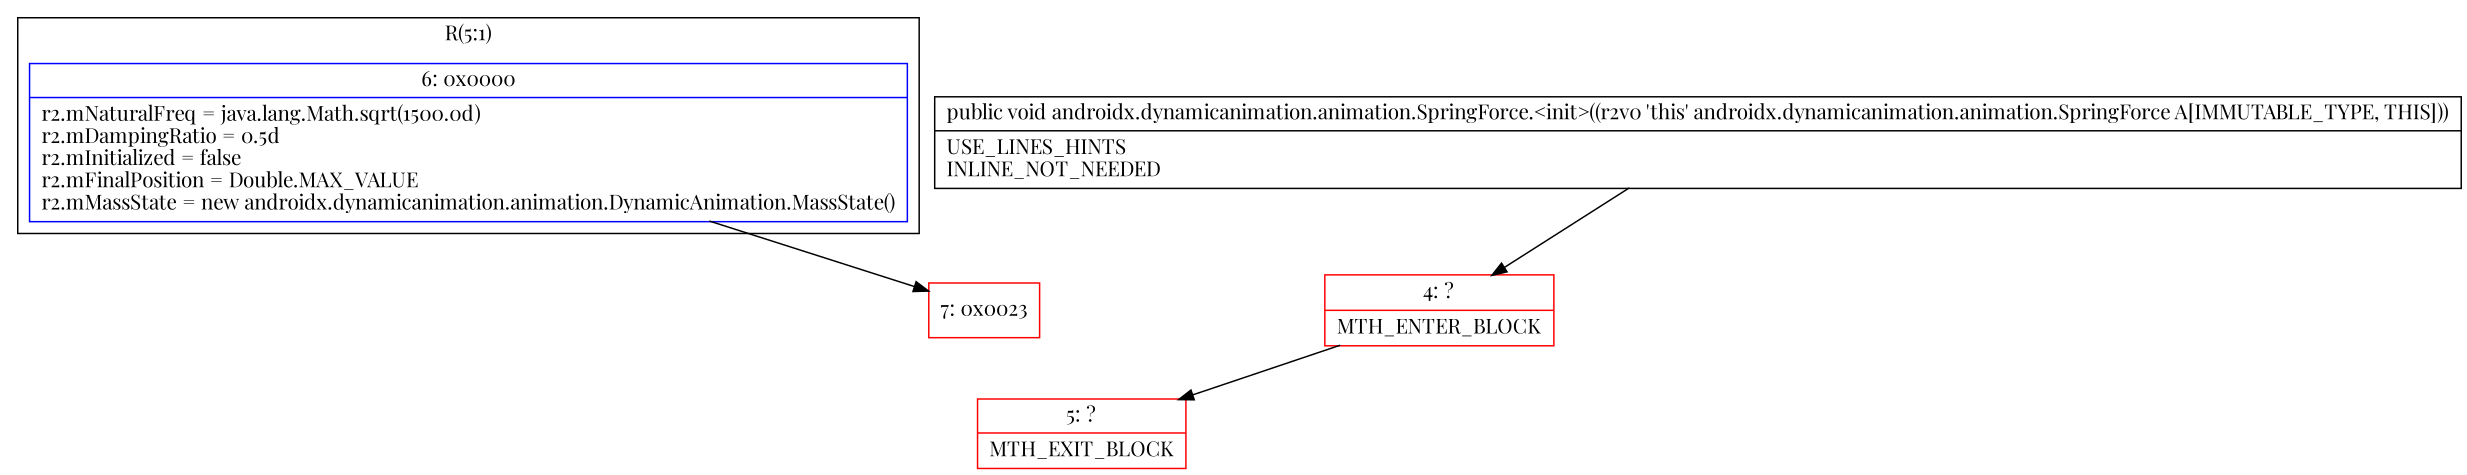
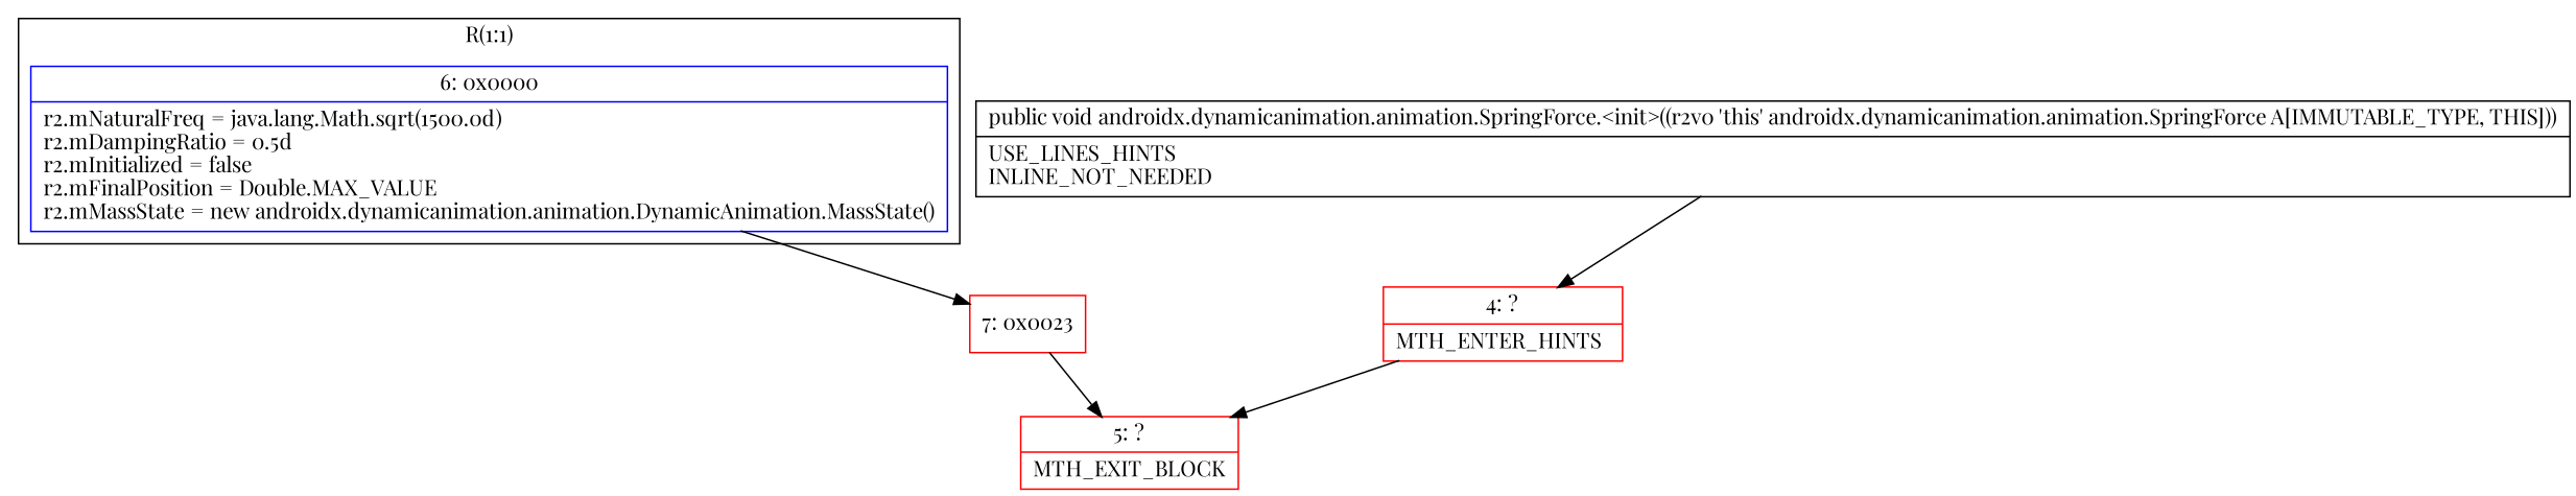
  digraph {
    fontname="Playfair Display"
    node [color=red fontname="Playfair Display" shape=record]
    edge [fontname="Playfair Display"]
    n1 [color=blue label="{6\:\ 0x0000|r2.mNaturalFreq = java.lang.Math.sqrt(1500.0d)\lr2.mDampingRatio = 0.5d\lr2.mInitialized = false\lr2.mFinalPosition = Double.MAX_VALUE\lr2.mMassState = new androidx.dynamicanimation.animation.DynamicAnimation.MassState()\l}"]
    n2 [label="{7\:\ 0x0023}"]
    n3 [label="{5\:\ ?|MTH_EXIT_BLOCK\l}"]
-   n4 [label="{4\:\ ?|MTH_ENTER_BLOCK\l}"]
+   n4 [label="{4\:\ ?|MTH_ENTER_HINTS\l}"]
    n5 [label="{public void androidx.dynamicanimation.animation.SpringForce.\<init\>((r2v0 'this' androidx.dynamicanimation.animation.SpringForce A[IMMUTABLE_TYPE, THIS]))  | USE_LINES_HINTS\lINLINE_NOT_NEEDED\l}" color=""]
    subgraph cluster_1 {
-     label="R(5:1)"
+     label="R(1:1)"
      n1
    }
    n1 -> n2
+   n2 -> n3
    n4 -> n3
    n5 -> n4
  }
